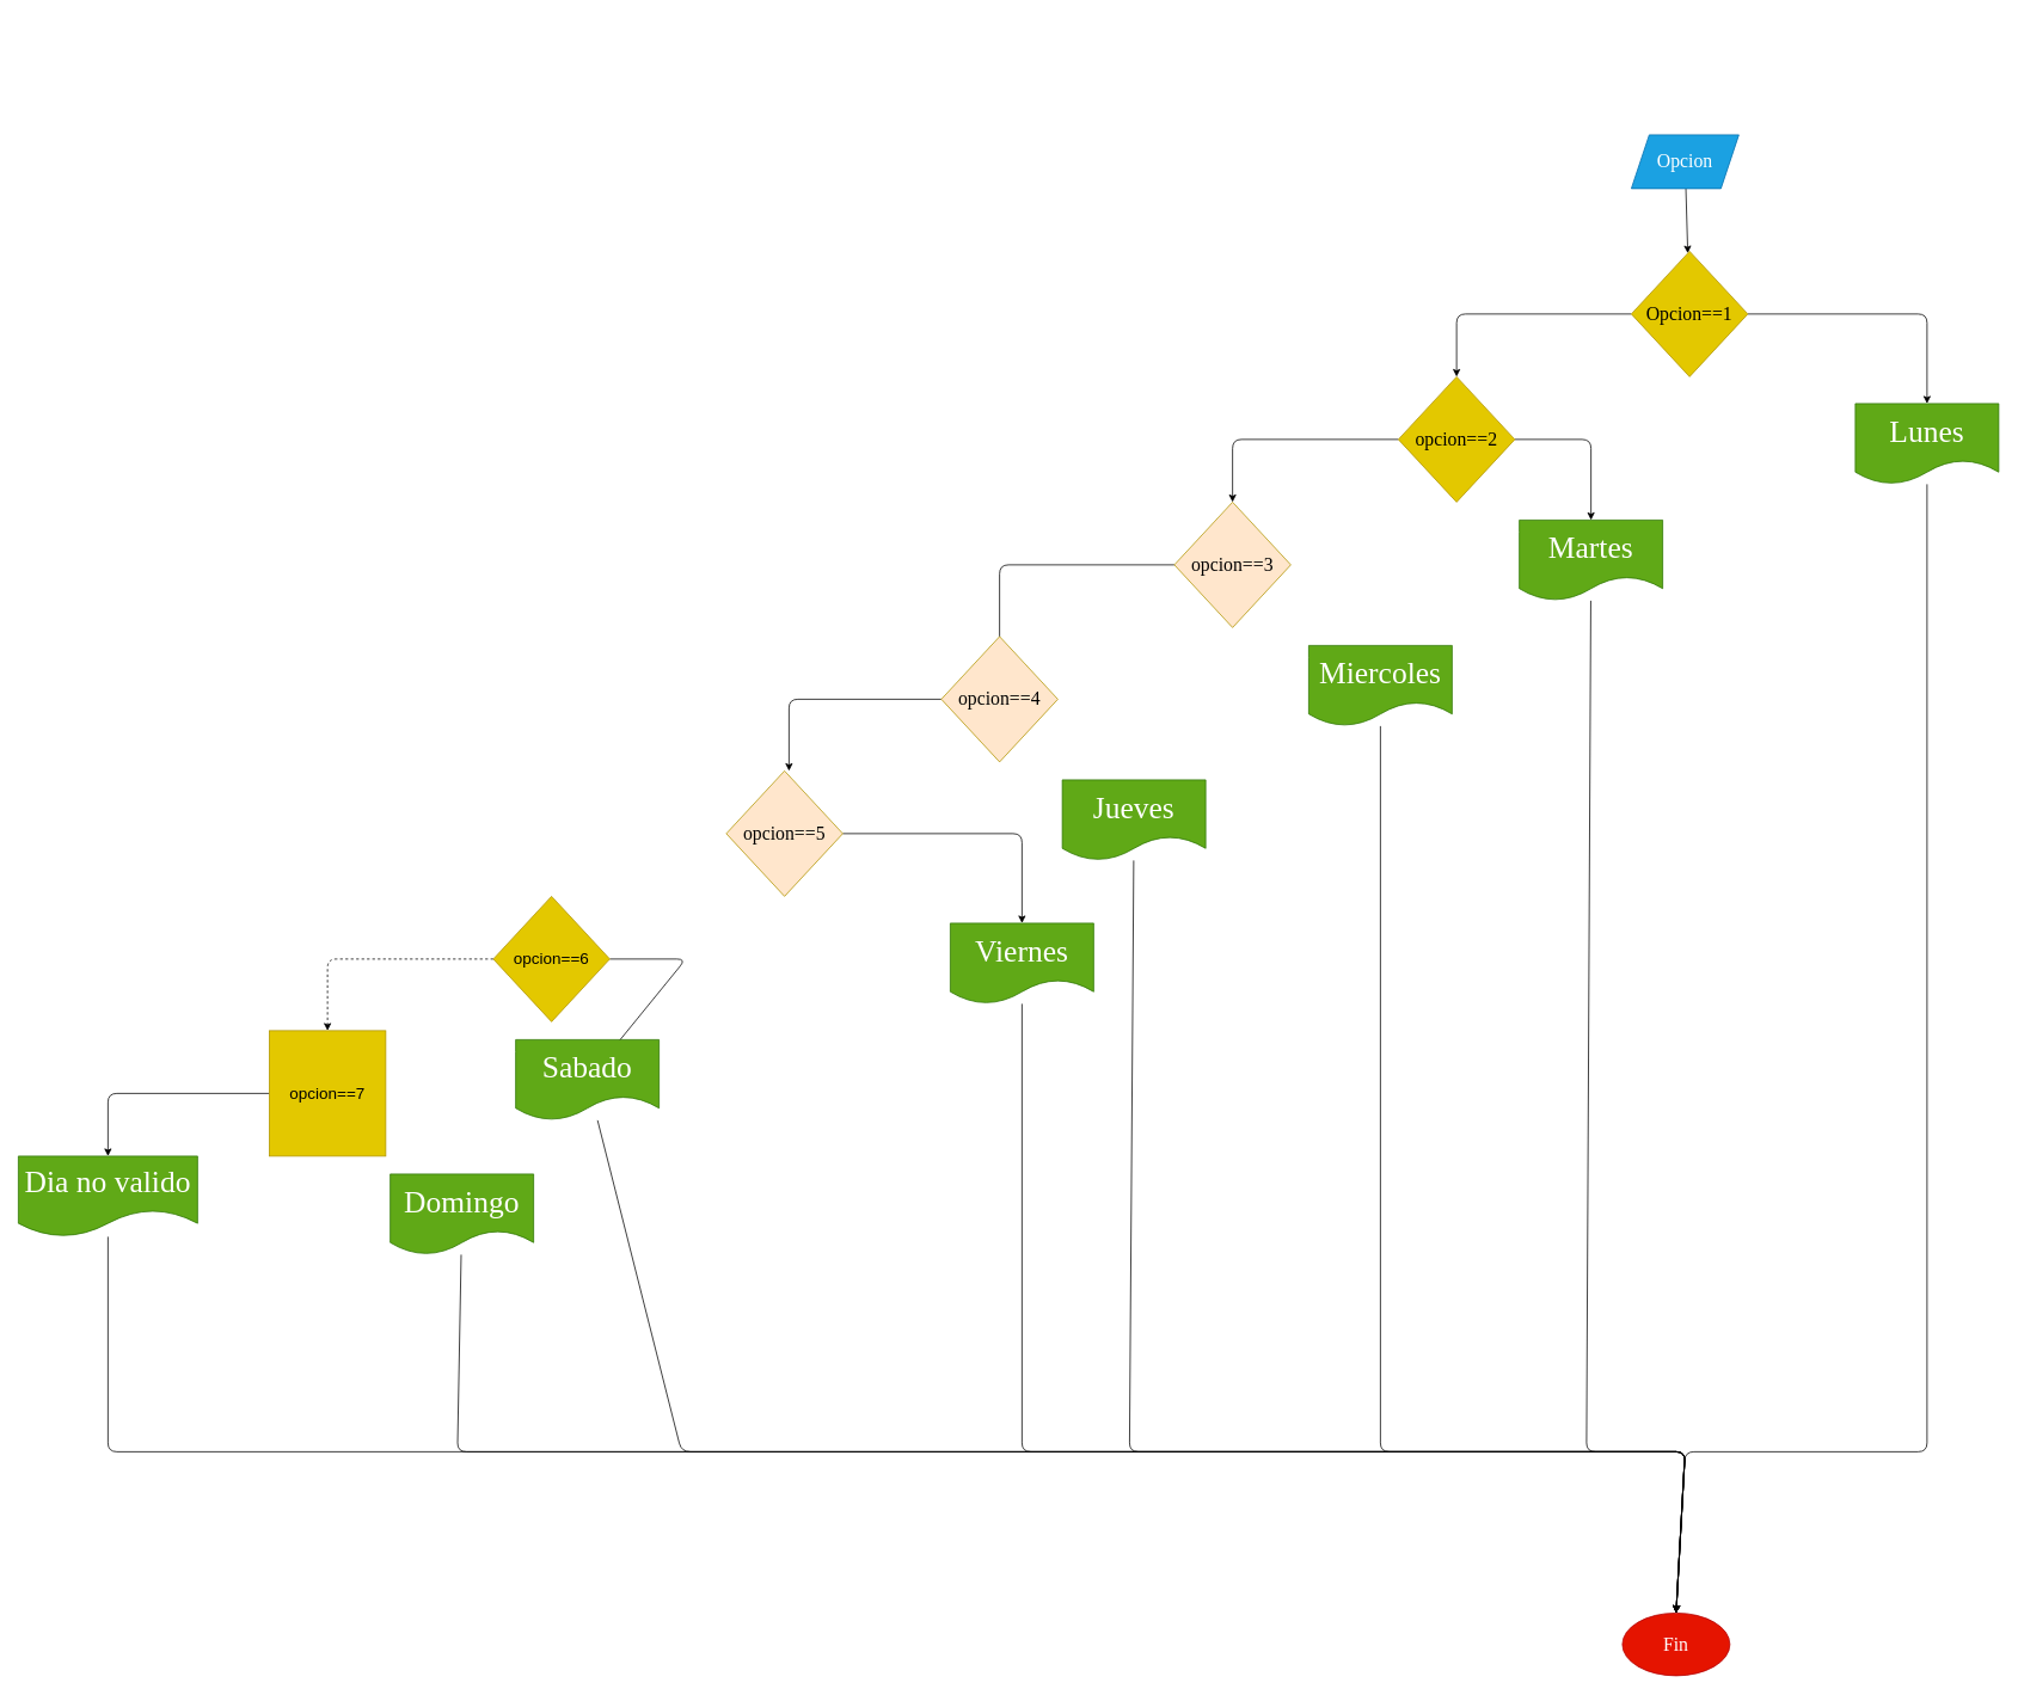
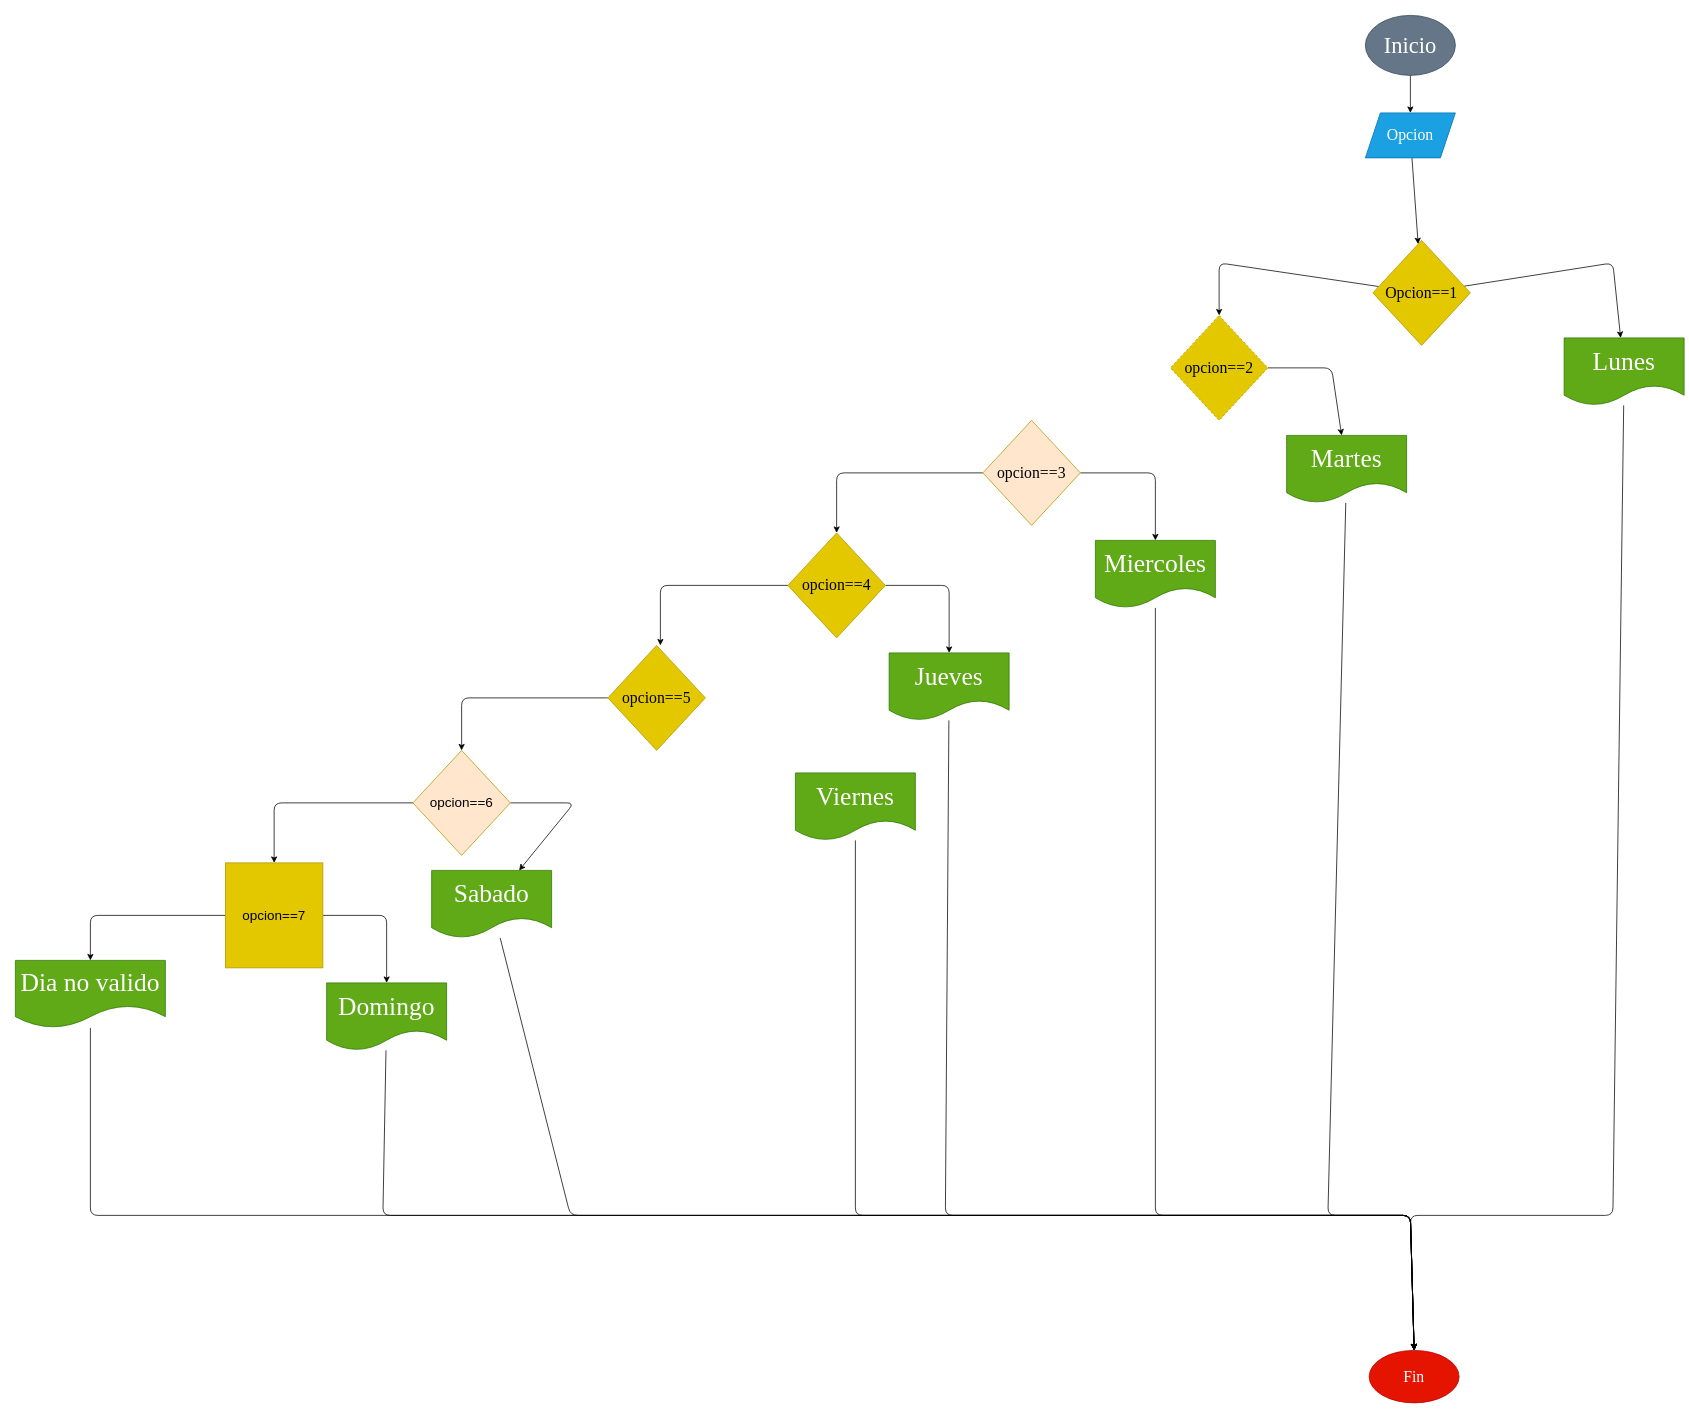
  <mxCell id="0" />
  <mxCell id="1" parent="0" />
+ <mxCell id="2" value="" style="edgeStyle=none;html=1;fontSize=18;" parent="1" source="3" target="5" edge="1"><mxGeometry relative="1" as="geometry" /></mxCell>
+ <mxCell id="3" value="&lt;font style=&quot;font-size: 30px;&quot;&gt;Inicio&lt;/font&gt;" style="ellipse;whiteSpace=wrap;html=1;fillColor=#647687;fontColor=#ffffff;strokeColor=#314354;fontFamily=Comic Sans MS;fontSize=30;" parent="1" vertex="1"><mxGeometry x="1820" y="20" width="120" height="80" as="geometry" /></mxCell>
  <mxCell id="4" style="edgeStyle=none;html=1;fontSize=18;" parent="1" source="5" target="8" edge="1"><mxGeometry relative="1" as="geometry" /></mxCell>
  <mxCell id="5" value="&lt;font style=&quot;font-size: 21px&quot;&gt;Opcion&lt;/font&gt;" style="shape=parallelogram;perimeter=parallelogramPerimeter;whiteSpace=wrap;html=1;fixedSize=1;fillColor=#1ba1e2;fontColor=#ffffff;strokeColor=#006EAF;fontFamily=Comic Sans MS;fontSize=21;" parent="1" vertex="1"><mxGeometry x="1820" y="150" width="120" height="60" as="geometry" /></mxCell>
  <mxCell id="6" style="edgeStyle=none;html=1;" parent="1" source="8" target="16" edge="1"><mxGeometry relative="1" as="geometry"><Array as="points"><mxPoint x="2150" y="350" /></Array><mxPoint x="2155" y="440" as="targetPoint" /></mxGeometry></mxCell>
  <mxCell id="7" style="edgeStyle=none;html=1;fontSize=18;entryX=0.5;entryY=0;entryDx=0;entryDy=0;" parent="1" source="8" target="14" edge="1"><mxGeometry relative="1" as="geometry"><Array as="points"><mxPoint x="1625" y="350" /></Array><mxPoint x="1575" y="420" as="targetPoint" /></mxGeometry></mxCell>
- <mxCell id="8" value="Opcion==1" style="rhombus;whiteSpace=wrap;html=1;fontSize=21;fillColor=#e3c800;fontColor=#000000;strokeColor=#B09500;fontFamily=Comic Sans MS;" parent="1" vertex="1"><mxGeometry x="1820" y="280" width="130" height="140" as="geometry" /></mxCell>
- <mxCell id="9" value="Fin" style="ellipse;whiteSpace=wrap;html=1;fontSize=21;fillColor=#e51400;fontColor=#ffffff;strokeColor=#B20000;fontFamily=Comic Sans MS;" parent="1" vertex="1"><mxGeometry x="1810" y="1800" width="120" height="70" as="geometry" /></mxCell>
+ <mxCell id="8" value="Opcion==1" style="rhombus;whiteSpace=wrap;html=1;fontSize=21;fillColor=#e3c800;fontColor=#000000;strokeColor=#B09500;fontFamily=Comic Sans MS;" parent="1" vertex="1"><mxGeometry x="1830" y="320" width="130" height="140" as="geometry" /></mxCell>
+ <mxCell id="9" value="Fin" style="ellipse;whiteSpace=wrap;html=1;fontSize=21;fillColor=#e51400;fontColor=#ffffff;strokeColor=#B20000;fontFamily=Comic Sans MS;" parent="1" vertex="1"><mxGeometry x="1825" y="1800" width="120" height="70" as="geometry" /></mxCell>
  <mxCell id="10" style="edgeStyle=none;html=1;entryX=0.5;entryY=0;entryDx=0;entryDy=0;fontFamily=Comic Sans MS;fontSize=34;" edge="1" parent="1" source="11" target="9"><mxGeometry relative="1" as="geometry"><Array as="points"><mxPoint x="1770" y="1620" /><mxPoint x="1880" y="1620" /></Array></mxGeometry></mxCell>
- <mxCell id="11" value="Martes" style="shape=document;whiteSpace=wrap;html=1;boundedLbl=1;fontSize=34;fillColor=#60a917;fontColor=#ffffff;strokeColor=#2D7600;fontFamily=Comic Sans MS;" parent="1" vertex="1"><mxGeometry x="1695" y="580" width="160" height="90" as="geometry" /></mxCell>
+ <mxCell id="11" value="Martes" style="shape=document;whiteSpace=wrap;html=1;boundedLbl=1;fontSize=34;fillColor=#60a917;fontColor=#ffffff;strokeColor=#2D7600;fontFamily=Comic Sans MS;" parent="1" vertex="1"><mxGeometry x="1715" y="580" width="160" height="90" as="geometry" /></mxCell>
  <mxCell id="12" style="edgeStyle=none;html=1;" parent="1" source="14" target="11" edge="1"><mxGeometry relative="1" as="geometry"><Array as="points"><mxPoint x="1775" y="490" /></Array><mxPoint x="1775" y="580" as="targetPoint" /></mxGeometry></mxCell>
- <mxCell id="13" style="edgeStyle=none;html=1;fontSize=18;entryX=0.5;entryY=0;entryDx=0;entryDy=0;" parent="1" source="14" target="19" edge="1"><mxGeometry relative="1" as="geometry"><Array as="points"><mxPoint x="1375" y="490" /></Array><mxPoint x="1370" y="560" as="targetPoint" /></mxGeometry></mxCell>
- <mxCell id="14" value="opcion==2" style="rhombus;whiteSpace=wrap;html=1;fontSize=21;fillColor=#e3c800;fontColor=#000000;strokeColor=#B09500;fontFamily=Comic Sans MS;" parent="1" vertex="1"><mxGeometry x="1560" y="420" width="130" height="140" as="geometry" /></mxCell>
+ <mxCell id="14" value="opcion==2" style="rhombus;whiteSpace=wrap;html=1;fontSize=21;fillColor=#e3c800;fontColor=#000000;strokeColor=#B09500;fontFamily=Comic Sans MS;dashed=1;" parent="1" vertex="1"><mxGeometry x="1560" y="420" width="130" height="140" as="geometry" /></mxCell>
  <mxCell id="15" style="edgeStyle=none;html=1;entryX=0.5;entryY=0;entryDx=0;entryDy=0;fontFamily=Comic Sans MS;fontSize=34;" edge="1" parent="1" source="16" target="9"><mxGeometry relative="1" as="geometry"><Array as="points"><mxPoint x="2150" y="1620" /><mxPoint x="1880" y="1620" /></Array></mxGeometry></mxCell>
- <mxCell id="16" value="Lunes" style="shape=document;whiteSpace=wrap;html=1;boundedLbl=1;fontSize=34;fillColor=#60a917;fontColor=#ffffff;strokeColor=#2D7600;fontFamily=Comic Sans MS;" parent="1" vertex="1"><mxGeometry x="2070" y="450" width="160" height="90" as="geometry" /></mxCell>
- <mxCell id="18" style="edgeStyle=none;html=1;fontSize=18;entryX=0.5;entryY=0;entryDx=0;entryDy=0;endArrow=none;" parent="1" source="19" target="24" edge="1"><mxGeometry relative="1" as="geometry"><Array as="points"><mxPoint x="1115" y="630" /></Array><mxPoint x="1065" y="710" as="targetPoint" /></mxGeometry></mxCell>
+ <mxCell id="16" value="Lunes" style="shape=document;whiteSpace=wrap;html=1;boundedLbl=1;fontSize=34;fillColor=#60a917;fontColor=#ffffff;strokeColor=#2D7600;fontFamily=Comic Sans MS;" parent="1" vertex="1"><mxGeometry x="2085" y="450" width="160" height="90" as="geometry" /></mxCell>
+ <mxCell id="17" style="edgeStyle=none;html=1;" parent="1" source="19" target="26" edge="1"><mxGeometry relative="1" as="geometry"><Array as="points"><mxPoint x="1540" y="630" /></Array><mxPoint x="1645" y="730" as="targetPoint" /></mxGeometry></mxCell>
+ <mxCell id="18" style="edgeStyle=none;html=1;fontSize=18;entryX=0.5;entryY=0;entryDx=0;entryDy=0;" parent="1" source="19" target="24" edge="1"><mxGeometry relative="1" as="geometry"><Array as="points"><mxPoint x="1115" y="630" /></Array><mxPoint x="1065" y="710" as="targetPoint" /></mxGeometry></mxCell>
  <mxCell id="19" value="opcion==3" style="rhombus;whiteSpace=wrap;html=1;fontSize=21;fillColor=#ffe6cc;fontColor=#000000;strokeColor=#B09500;fontFamily=Comic Sans MS;" parent="1" vertex="1"><mxGeometry x="1310" y="560" width="130" height="140" as="geometry" /></mxCell>
  <mxCell id="20" style="edgeStyle=none;html=1;entryX=0.5;entryY=0;entryDx=0;entryDy=0;fontFamily=Comic Sans MS;fontSize=34;" edge="1" parent="1" source="21" target="9"><mxGeometry relative="1" as="geometry"><Array as="points"><mxPoint x="1260" y="1620" /><mxPoint x="1880" y="1620" /></Array></mxGeometry></mxCell>
  <mxCell id="21" value="Jueves" style="shape=document;whiteSpace=wrap;html=1;boundedLbl=1;fontSize=34;fillColor=#60a917;fontColor=#ffffff;strokeColor=#2D7600;fontFamily=Comic Sans MS;" parent="1" vertex="1"><mxGeometry x="1185" y="870" width="160" height="90" as="geometry" /></mxCell>
+ <mxCell id="22" style="edgeStyle=none;html=1;" parent="1" source="24" target="21" edge="1"><mxGeometry relative="1" as="geometry"><Array as="points"><mxPoint x="1265" y="780" /></Array><mxPoint x="1265" y="870" as="targetPoint" /></mxGeometry></mxCell>
  <mxCell id="23" style="edgeStyle=none;html=1;fontSize=18;" parent="1" source="24" edge="1"><mxGeometry relative="1" as="geometry"><Array as="points"><mxPoint x="880" y="780" /></Array><mxPoint x="880" y="860" as="targetPoint" /></mxGeometry></mxCell>
- <mxCell id="24" value="opcion==4" style="rhombus;whiteSpace=wrap;html=1;fontSize=21;fillColor=#ffe6cc;fontColor=#000000;strokeColor=#B09500;fontFamily=Comic Sans MS;" parent="1" vertex="1"><mxGeometry x="1050" y="710" width="130" height="140" as="geometry" /></mxCell>
+ <mxCell id="24" value="opcion==4" style="rhombus;whiteSpace=wrap;html=1;fontSize=21;fillColor=#e3c800;fontColor=#000000;strokeColor=#B09500;fontFamily=Comic Sans MS;" parent="1" vertex="1"><mxGeometry x="1050" y="710" width="130" height="140" as="geometry" /></mxCell>
  <mxCell id="25" style="edgeStyle=none;html=1;entryX=0.5;entryY=0;entryDx=0;entryDy=0;fontFamily=Comic Sans MS;fontSize=34;" edge="1" parent="1" source="26" target="9"><mxGeometry relative="1" as="geometry"><Array as="points"><mxPoint x="1540" y="1620" /><mxPoint x="1880" y="1620" /></Array></mxGeometry></mxCell>
  <mxCell id="26" value="Miercoles" style="shape=document;whiteSpace=wrap;html=1;boundedLbl=1;fontSize=34;fillColor=#60a917;fontColor=#ffffff;strokeColor=#2D7600;fontFamily=Comic Sans MS;" parent="1" vertex="1"><mxGeometry x="1460" y="720" width="160" height="90" as="geometry" /></mxCell>
- <mxCell id="27" style="edgeStyle=none;html=1;" parent="1" source="29" target="36" edge="1"><mxGeometry relative="1" as="geometry"><Array as="points"><mxPoint x="1140" y="930" /></Array><mxPoint x="1145" y="1020" as="targetPoint" /></mxGeometry></mxCell>
- <mxCell id="29" value="opcion==5" style="rhombus;whiteSpace=wrap;html=1;fontSize=21;fillColor=#ffe6cc;fontColor=#000000;strokeColor=#B09500;fontFamily=Comic Sans MS;" parent="1" vertex="1"><mxGeometry x="810" y="860" width="130" height="140" as="geometry" /></mxCell>
+ <mxCell id="28" style="edgeStyle=none;html=1;fontSize=18;entryX=0.5;entryY=0;entryDx=0;entryDy=0;" parent="1" source="29" target="34" edge="1"><mxGeometry relative="1" as="geometry"><Array as="points"><mxPoint x="615" y="930" /></Array><mxPoint x="565" y="1000" as="targetPoint" /></mxGeometry></mxCell>
+ <mxCell id="29" value="opcion==5" style="rhombus;whiteSpace=wrap;html=1;fontSize=21;fillColor=#e3c800;fontColor=#000000;strokeColor=#B09500;fontFamily=Comic Sans MS;" parent="1" vertex="1"><mxGeometry x="810" y="860" width="130" height="140" as="geometry" /></mxCell>
  <mxCell id="30" style="edgeStyle=none;html=1;entryX=0.5;entryY=0;entryDx=0;entryDy=0;fontFamily=Comic Sans MS;fontSize=34;" edge="1" parent="1" source="31" target="9"><mxGeometry relative="1" as="geometry"><Array as="points"><mxPoint x="760" y="1620" /><mxPoint x="1880" y="1620" /></Array></mxGeometry></mxCell>
  <mxCell id="31" value="Sabado" style="shape=document;whiteSpace=wrap;html=1;boundedLbl=1;fontSize=34;fillColor=#60a917;fontColor=#ffffff;strokeColor=#2D7600;fontFamily=Comic Sans MS;" parent="1" vertex="1"><mxGeometry x="575" y="1160" width="160" height="90" as="geometry" /></mxCell>
- <mxCell id="32" style="edgeStyle=none;html=1;endArrow=none;" parent="1" source="34" target="31" edge="1"><mxGeometry relative="1" as="geometry"><Array as="points"><mxPoint x="765" y="1070" /></Array><mxPoint x="765" y="1160" as="targetPoint" /></mxGeometry></mxCell>
- <mxCell id="33" style="edgeStyle=none;html=1;fontSize=18;entryX=0.5;entryY=0;entryDx=0;entryDy=0;dashed=1;" parent="1" source="34" target="41" edge="1"><mxGeometry relative="1" as="geometry"><Array as="points"><mxPoint x="365" y="1070" /></Array><mxPoint x="370" y="1150" as="targetPoint" /></mxGeometry></mxCell>
- <mxCell id="34" value="opcion==6" style="rhombus;whiteSpace=wrap;html=1;fontSize=18;fillColor=#e3c800;fontColor=#000000;strokeColor=#B09500;" parent="1" vertex="1"><mxGeometry x="550" y="1000" width="130" height="140" as="geometry" /></mxCell>
+ <mxCell id="32" style="edgeStyle=none;html=1;" parent="1" source="34" target="31" edge="1"><mxGeometry relative="1" as="geometry"><Array as="points"><mxPoint x="765" y="1070" /></Array><mxPoint x="765" y="1160" as="targetPoint" /></mxGeometry></mxCell>
+ <mxCell id="33" style="edgeStyle=none;html=1;fontSize=18;entryX=0.5;entryY=0;entryDx=0;entryDy=0;" parent="1" source="34" target="41" edge="1"><mxGeometry relative="1" as="geometry"><Array as="points"><mxPoint x="365" y="1070" /></Array><mxPoint x="370" y="1150" as="targetPoint" /></mxGeometry></mxCell>
+ <mxCell id="34" value="opcion==6" style="rhombus;whiteSpace=wrap;html=1;fontSize=18;fillColor=#ffe6cc;fontColor=#000000;strokeColor=#B09500;" parent="1" vertex="1"><mxGeometry x="550" y="1000" width="130" height="140" as="geometry" /></mxCell>
  <mxCell id="35" style="edgeStyle=none;html=1;entryX=0.5;entryY=0;entryDx=0;entryDy=0;fontFamily=Comic Sans MS;fontSize=34;" edge="1" parent="1" source="36" target="9"><mxGeometry relative="1" as="geometry"><Array as="points"><mxPoint x="1140" y="1620" /><mxPoint x="1880" y="1620" /></Array></mxGeometry></mxCell>
  <mxCell id="36" value="Viernes" style="shape=document;whiteSpace=wrap;html=1;boundedLbl=1;fontSize=34;fillColor=#60a917;fontColor=#ffffff;strokeColor=#2D7600;fontFamily=Comic Sans MS;" parent="1" vertex="1"><mxGeometry x="1060" y="1030" width="160" height="90" as="geometry" /></mxCell>
  <mxCell id="37" style="edgeStyle=none;html=1;entryX=0.5;entryY=0;entryDx=0;entryDy=0;fontFamily=Comic Sans MS;fontSize=34;" edge="1" parent="1" source="38" target="9"><mxGeometry relative="1" as="geometry"><Array as="points"><mxPoint x="510" y="1620" /><mxPoint x="1880" y="1620" /></Array></mxGeometry></mxCell>
  <mxCell id="38" value="Domingo" style="shape=document;whiteSpace=wrap;html=1;boundedLbl=1;fontSize=34;fillColor=#60a917;fontColor=#ffffff;strokeColor=#2D7600;fontFamily=Comic Sans MS;" parent="1" vertex="1"><mxGeometry x="435" y="1310" width="160" height="90" as="geometry" /></mxCell>
+ <mxCell id="39" style="edgeStyle=none;html=1;" parent="1" source="41" target="38" edge="1"><mxGeometry relative="1" as="geometry"><Array as="points"><mxPoint x="515" y="1220" /></Array><mxPoint x="515" y="1310" as="targetPoint" /></mxGeometry></mxCell>
  <mxCell id="40" style="edgeStyle=none;html=1;fontSize=18;entryX=0.5;entryY=0;entryDx=0;entryDy=0;" parent="1" source="41" target="43" edge="1"><mxGeometry relative="1" as="geometry"><Array as="points"><mxPoint x="120" y="1220" /></Array><mxPoint x="120" y="1300" as="targetPoint" /></mxGeometry></mxCell>
  <mxCell id="41" value="opcion==7" style="whiteSpace=wrap;html=1;fontSize=18;fillColor=#e3c800;fontColor=#000000;strokeColor=#B09500;rounded=0;" parent="1" vertex="1"><mxGeometry x="300" y="1150" width="130" height="140" as="geometry" /></mxCell>
  <mxCell id="42" style="edgeStyle=none;html=1;fontFamily=Comic Sans MS;fontSize=34;entryX=0.5;entryY=0;entryDx=0;entryDy=0;" edge="1" parent="1" source="43" target="9"><mxGeometry relative="1" as="geometry"><Array as="points"><mxPoint x="120" y="1620" /><mxPoint x="1880" y="1620" /></Array></mxGeometry></mxCell>
- <mxCell id="43" value="Dia no valido" style="shape=document;whiteSpace=wrap;html=1;boundedLbl=1;fontSize=34;fillColor=#60a917;size=0.333;fontColor=#ffffff;strokeColor=#2D7600;fontFamily=Comic Sans MS;" parent="1" vertex="1"><mxGeometry x="20" y="1290" width="200" height="90" as="geometry" /></mxCell>
+ <mxCell id="43" value="Dia no valido" style="shape=document;whiteSpace=wrap;html=1;boundedLbl=1;fontSize=34;fillColor=#60a917;size=0.333;fontColor=#ffffff;strokeColor=#2D7600;fontFamily=Comic Sans MS;" parent="1" vertex="1"><mxGeometry x="20" y="1280" width="200" height="90" as="geometry" /></mxCell>
